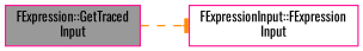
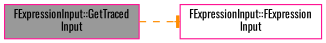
  digraph {
    rankdir=LR
    fontname=Oswald
    node [color=deeppink fontname=Oswald fontsize=10 shape=box style=filled]
-   n1 [fillcolor=grey60 fontcolor=black height=0.2 label="FExpression::GetTraced\lInput" width=0.4]
+   n1 [fillcolor=grey60 fontcolor=black height=0.2 label="FExpressionInput::GetTraced\lInput" width=0.4]
    n2 [fillcolor=white height=0.2 label="FExpressionInput::FExpression\lInput" width=0.4]
    n1 -> n2 [color=darkorange fontname=Oswald fontsize=10 labelfontname=Helvetica labelfontsize=10 style=dashed arrowhead=tee]
  }
